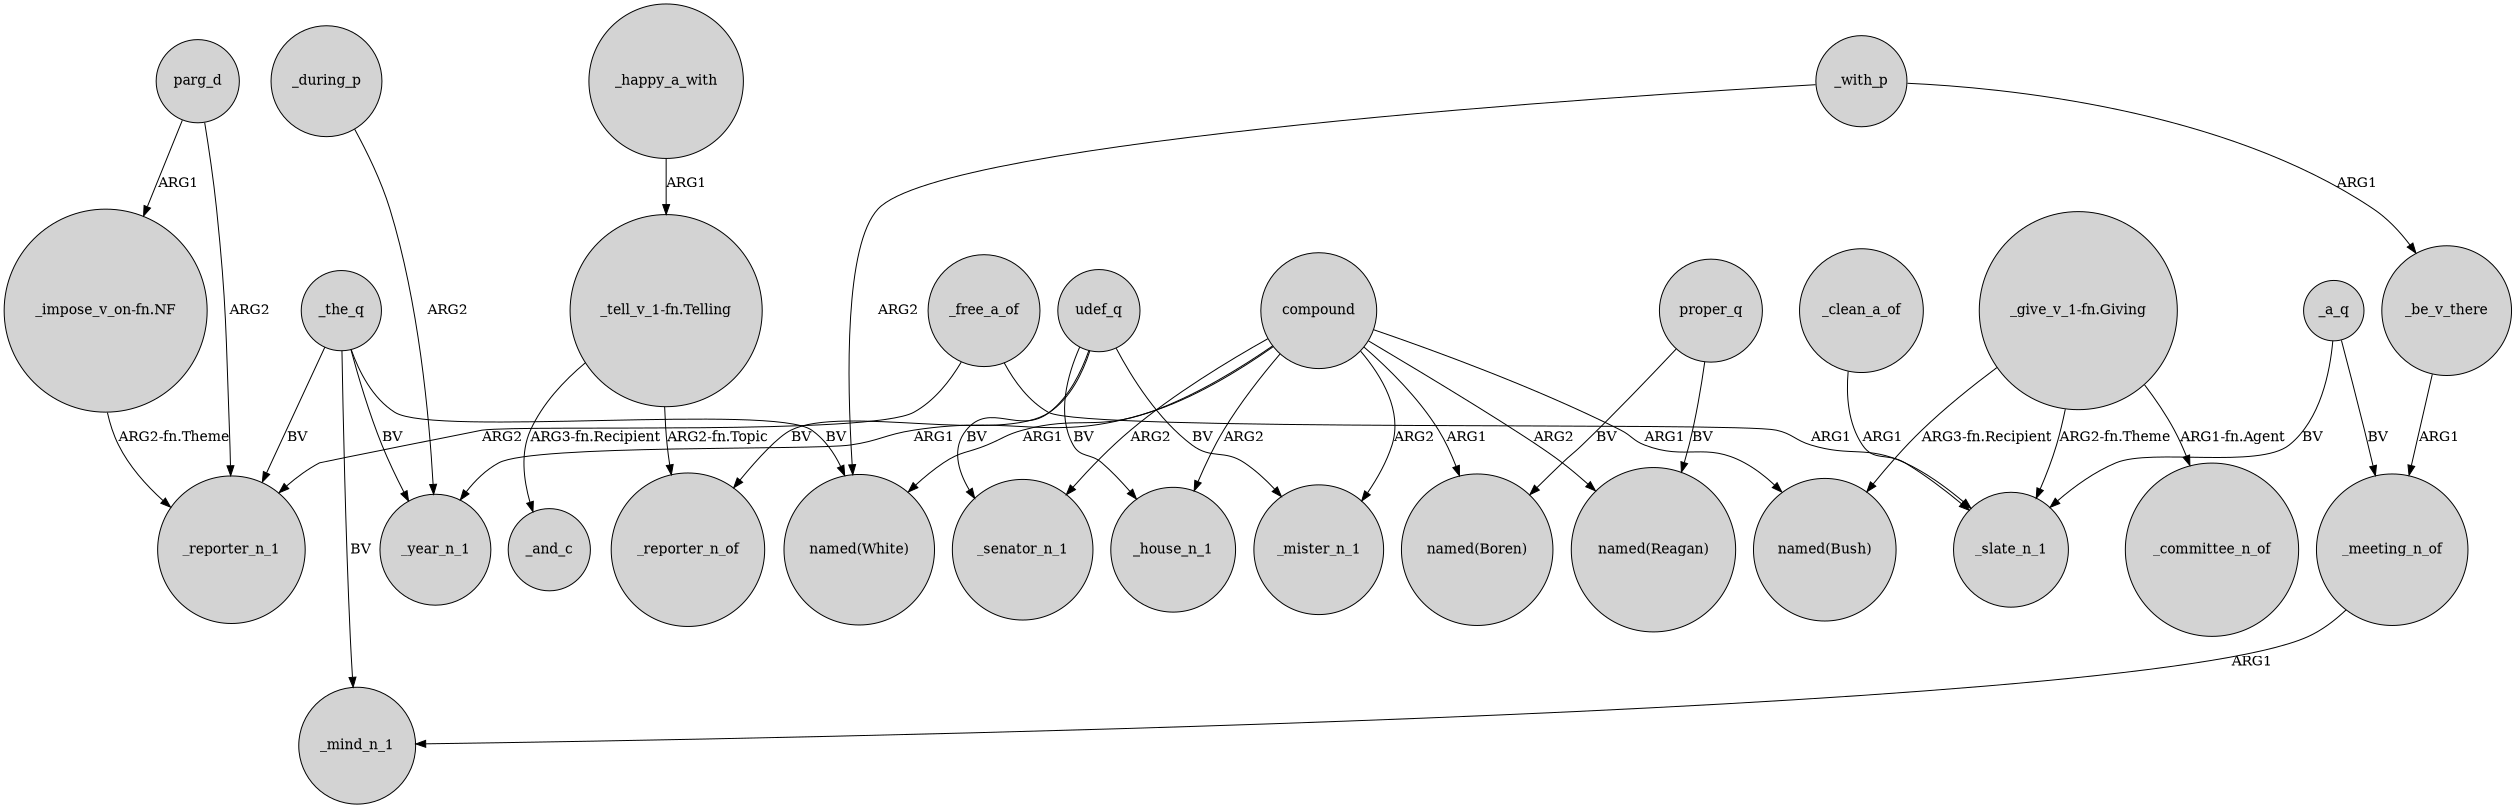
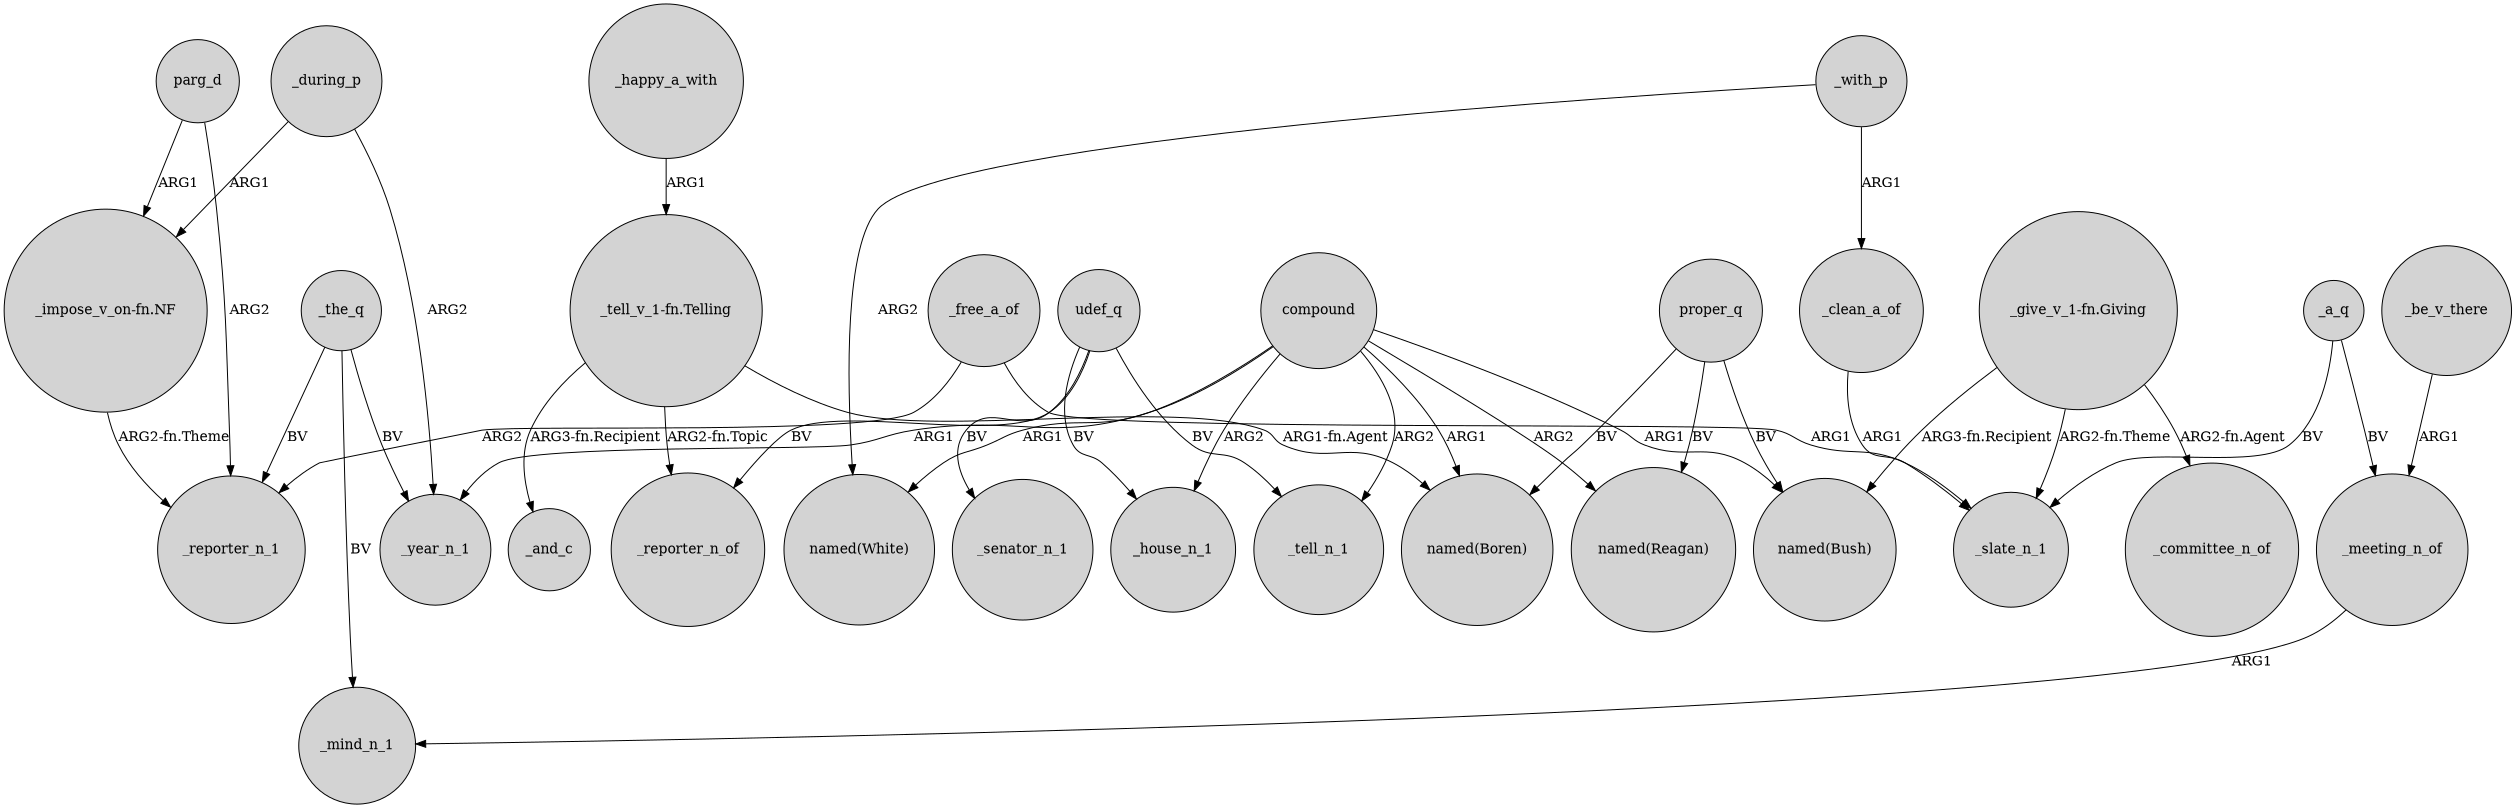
  digraph {
    node [shape=circle style=filled]
    _with_p
    "named(White)"
    _be_v_there
    _meeting_n_of
    udef_q
    _senator_n_1
    _house_n_1
-   _mister_n_1
+   _mister_n_1 [label=_tell_n_1]
    _reporter_n_of
    parg_d
    "_impose_v_on-fn.NF"
    n12 [label=_reporter_n_1]
    _the_q
    _mind_n_1
    _year_n_1
    compound
    "named(Boren)"
    "named(Bush)"
    "named(Reagan)"
    _clean_a_of
    _slate_n_1
    _a_q
    "_tell_v_1-fn.Telling"
    _and_c
    _during_p
    "_give_v_1-fn.Giving"
    _committee_n_of
    _free_a_of
    proper_q
    _happy_a_with
    _with_p -> "named(White)" [label=ARG2]
-   _with_p -> _be_v_there [label=ARG1]
+   _with_p -> _clean_a_of [label=ARG1]
    _be_v_there -> _meeting_n_of [label=ARG1]
    _meeting_n_of -> _mind_n_1 [label=ARG1]
    udef_q -> _senator_n_1 [label=BV]
    udef_q -> _house_n_1 [label=BV]
    udef_q -> _mister_n_1 [label=BV]
    udef_q -> _reporter_n_of [label=BV]
    parg_d -> "_impose_v_on-fn.NF" [label=ARG1]
    parg_d -> n12 [label=ARG2]
    "_impose_v_on-fn.NF" -> n12 [label="ARG2-fn.Theme"]
-   _the_q -> "named(White)" [label=BV]
    _the_q -> n12 [label=BV]
    _the_q -> _mind_n_1 [label=BV]
    _the_q -> _year_n_1 [label=BV]
    compound -> "named(White)" [label=ARG1]
-   compound -> _senator_n_1 [label=ARG2]
    compound -> _house_n_1 [label=ARG2]
    compound -> _mister_n_1 [label=ARG2]
    compound -> _year_n_1 [label=ARG1]
    compound -> "named(Boren)" [label=ARG1]
    compound -> "named(Bush)" [label=ARG1]
    compound -> "named(Reagan)" [label=ARG2]
    _clean_a_of -> _slate_n_1 [label=ARG1]
    _a_q -> _meeting_n_of [label=BV]
    _a_q -> _slate_n_1 [label=BV]
    "_tell_v_1-fn.Telling" -> _reporter_n_of [label="ARG2-fn.Topic"]
+   "_tell_v_1-fn.Telling" -> "named(Boren)" [label="ARG1-fn.Agent"]
    "_tell_v_1-fn.Telling" -> _and_c [label="ARG3-fn.Recipient"]
+   _during_p -> "_impose_v_on-fn.NF" [label=ARG1]
    _during_p -> _year_n_1 [label=ARG2]
    "_give_v_1-fn.Giving" -> "named(Bush)" [label="ARG3-fn.Recipient"]
    "_give_v_1-fn.Giving" -> _slate_n_1 [label="ARG2-fn.Theme"]
-   "_give_v_1-fn.Giving" -> _committee_n_of [label="ARG1-fn.Agent"]
+   "_give_v_1-fn.Giving" -> _committee_n_of [label="ARG2-fn.Agent"]
    _free_a_of -> n12 [label=ARG2]
    _free_a_of -> _slate_n_1 [label=ARG1]
    proper_q -> "named(Boren)" [label=BV]
+   proper_q -> "named(Bush)" [label=BV]
    proper_q -> "named(Reagan)" [label=BV]
    _happy_a_with -> "_tell_v_1-fn.Telling" [label=ARG1]
  }
